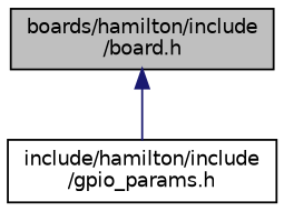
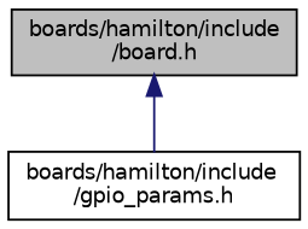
  digraph {
    node [color=black fontname=Helvetica fontsize=10 shape=record style=filled]
    n1 [fillcolor=grey75 fontcolor=black height=0.2 label="boards/hamilton/include\l/board.h" width=0.4]
-   n2 [fillcolor=white height=0.2 label="include/hamilton/include\l/gpio_params.h" width=0.4]
+   n2 [fillcolor=white height=0.2 label="boards/hamilton/include\l/gpio_params.h" width=0.4]
    n1 -> n2 [color=midnightblue dir=back fontname=Helvetica fontsize=10 labelfontname=Helvetica labelfontsize=10 style=solid]
  }
